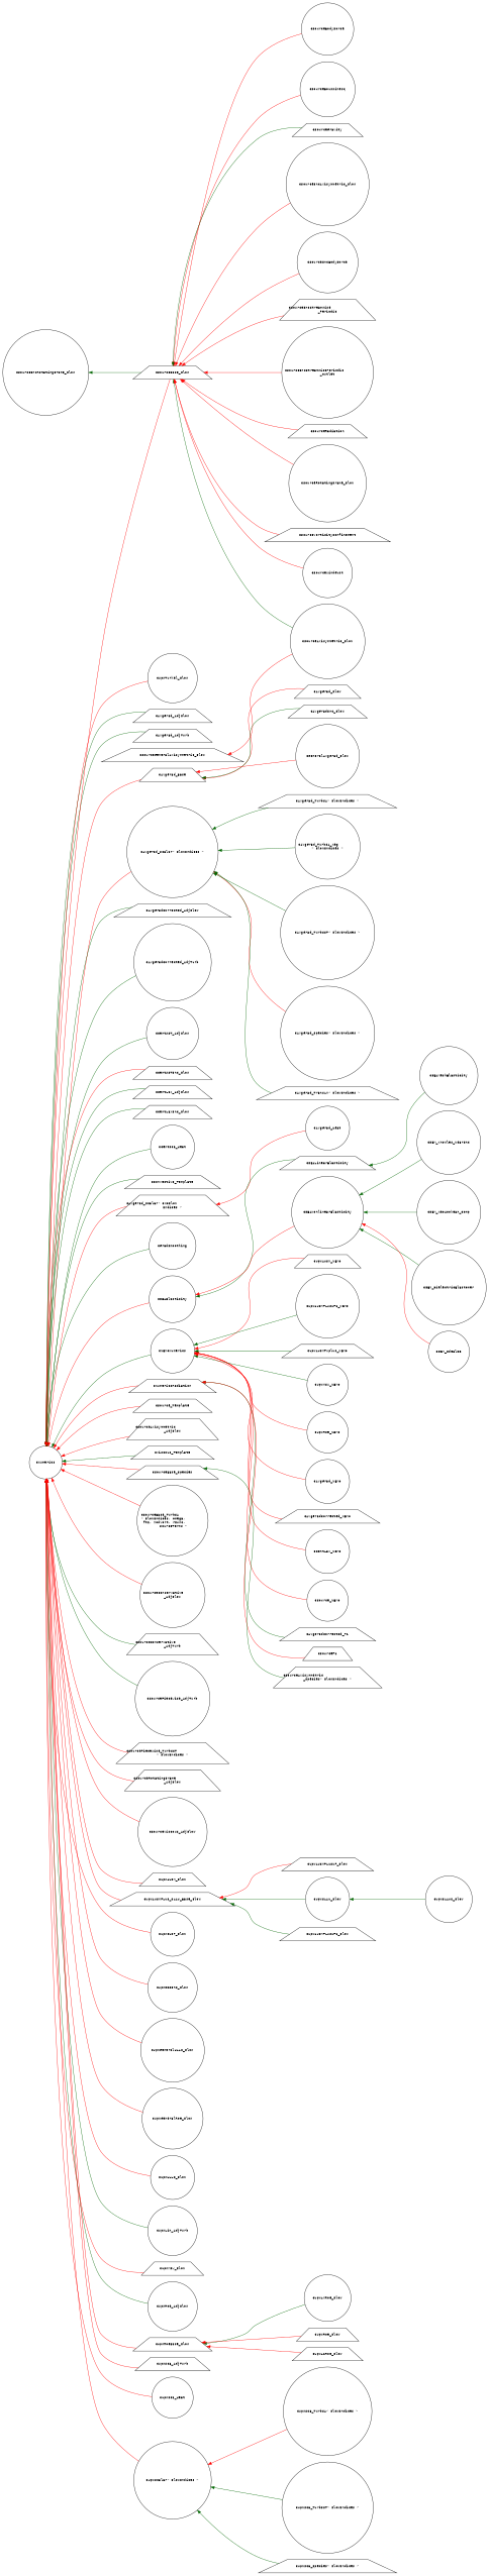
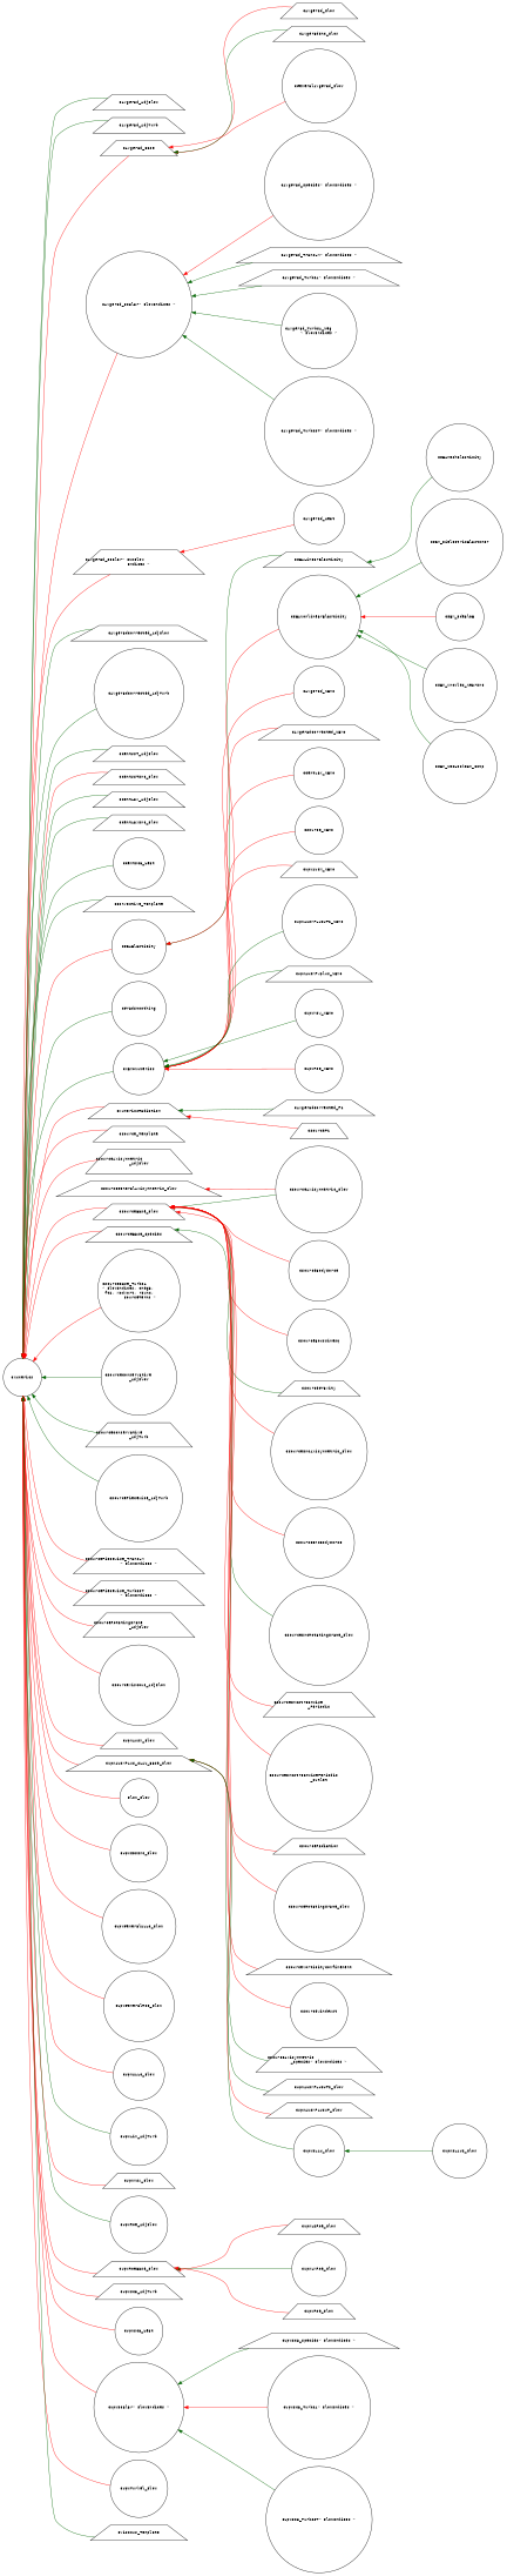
  digraph {
    fontname="DejaVu Sans Mono"
    rankdir=LR
    node [color=black fillcolor=white fontname="DejaVu Sans Mono" fontsize=10 shape=circle style=filled]
    edge [color=red dir=back fontname="DejaVu Sans Mono" fontsize=10 labelfontname=Helvetica labelfontsize=10 style=solid]
    n1 [height=0.2 label=CNumerics width=0.4]
    n2 [height=0.2 label=CAvgGrad_AdjFlow shape=trapezium width=0.4]
    n3 [height=0.2 label=CAvgGrad_AdjTurb shape=trapezium width=0.4]
    n4 [height=0.2 label=CAvgGrad_Base shape=trapezium width=0.4]
    n5 [height=0.2 label="CAvgGrad_Scalar\< FlowIndices \>" width=0.4]
    n6 [height=0.2 label="CAvgGrad_Scalar\< CNoFlow\lIndices \>" shape=trapezium width=0.4]
    n7 [height=0.2 label=CAvgGradCorrected_AdjFlow shape=trapezium width=0.4]
    n8 [height=0.2 label=CAvgGradCorrected_AdjTurb width=0.4]
-   n9 [height=0.2 label=CCentJST_AdjFlow width=0.4]
+   n9 [height=0.2 label=CCentJST_AdjFlow shape=trapezium width=0.4]
    n10 [height=0.2 label=CCentJSTInc_Flow shape=trapezium width=0.4]
    n11 [height=0.2 label=CCentLax_AdjFlow shape=trapezium width=0.4]
    n12 [height=0.2 label=CCentLaxInc_Flow shape=trapezium width=0.4]
    n13 [height=0.2 label=CCentSca_Heat width=0.4]
    n14 [height=0.2 label=CConvective_Template shape=trapezium width=0.4]
    n15 [height=0.2 label=CFEAElasticity width=0.4]
    n16 [height=0.2 label=CGradSmoothing width=0.4]
    n17 [height=0.2 label=CNEMONumerics width=0.4]
    n18 [height=0.2 label=CNumericsRadiation shape=trapezium width=0.4]
    n19 [height=0.2 label=CSource_Template shape=trapezium width=0.4]
    n20 [height=0.2 label="CSourceAxisymmetric\l_AdjFlow" shape=trapezium width=0.4]
    n21 [height=0.2 label=CSourceBase_Flow shape=trapezium width=0.4]
    n22 [height=0.2 label=CSourceBase_Species shape=trapezium width=0.4]
    n23 [height=0.2 label="CSourceBase_TurbSA\l\< FlowIndices, Omega,\l ft2, ModVort, rFunc,\l SourceTerms \>" width=0.4]
    n24 [height=0.2 label="CSourceConservative\l_AdjFlow" width=0.4]
    n25 [height=0.2 label="CSourceConservative\l_AdjTurb" shape=trapezium width=0.4]
    n26 [height=0.2 label=CSourcePieceWise_AdjTurb width=0.4]
+   n27 [height=0.2 label="CSourcePieceWise_TransLM\l\< FlowIndices \>" shape=trapezium width=0.4]
    n28 [height=0.2 label="CSourcePieceWise_TurbSST\l\< FlowIndices \>" shape=trapezium width=0.4]
    n29 [height=0.2 label="CSourceRotatingFrame\l_AdjFlow" shape=trapezium width=0.4]
    n30 [height=0.2 label=CSourceViscous_AdjFlow width=0.4]
    n31 [height=0.2 label=CUpwAUSM_Flow shape=trapezium width=0.4]
    n32 [height=0.2 label=CUpwAUSMPLUS_SLAU_Base_Flow shape=trapezium width=0.4]
-   n33 [height=0.2 label=CUpwCUSP_Flow width=0.4]
+   n33 [height=0.2 label=Flow_Flow width=0.4]
    n34 [height=0.2 label=CUpwFDSInc_Flow width=0.4]
    n35 [height=0.2 label=CUpwGeneralHLLC_Flow width=0.4]
    n36 [height=0.2 label=CUpwGeneralRoe_Flow width=0.4]
    n37 [height=0.2 label=CUpwHLLC_Flow width=0.4]
    n38 [height=0.2 label=CUpwLin_AdjTurb width=0.4]
    n39 [height=0.2 label=CUpwMSW_Flow shape=trapezium width=0.4]
    n40 [height=0.2 label=CUpwRoe_AdjFlow width=0.4]
    n41 [height=0.2 label=CUpwRoeBase_Flow shape=trapezium width=0.4]
    n42 [height=0.2 label=CUpwSca_AdjTurb shape=trapezium width=0.4]
    n43 [height=0.2 label=CUpwSca_Heat width=0.4]
    n44 [height=0.2 label="CUpwScalar\< FlowIndices \>" width=0.4]
    n45 [height=0.2 label=CUpwTurkel_Flow width=0.4]
    n46 [height=0.2 label=CViscous_Template shape=trapezium width=0.4]
    n47 [height=0.2 label=CAvgGrad_Flow shape=trapezium width=0.4]
    n48 [height=0.2 label=CAvgGradInc_Flow shape=trapezium width=0.4]
    n49 [height=0.2 label=CGeneralAvgGrad_Flow width=0.4]
    n50 [height=0.2 label="CAvgGrad_Species\< FlowIndices \>" width=0.4]
    n51 [height=0.2 label="CAvgGrad_TransLM\< FlowIndices \>" shape=trapezium width=0.4]
    n52 [height=0.2 label="CAvgGrad_TurbSA\< FlowIndices \>" shape=trapezium width=0.4]
    n53 [height=0.2 label="CAvgGrad_TurbSA_Neg\l\< FlowIndices \>" width=0.4]
    n54 [height=0.2 label="CAvgGrad_TurbSST\< FlowIndices \>" width=0.4]
    n55 [height=0.2 label=CAvgGrad_Heat width=0.4]
    n56 [height=0.2 label=CFEALinearElasticity shape=trapezium width=0.4]
    n57 [height=0.2 label=CFEANonlinearElasticity width=0.4]
    n58 [height=0.2 label=CAvgGrad_NEMO width=0.4]
    n59 [height=0.2 label=CAvgGradCorrected_NEMO shape=trapezium width=0.4]
    n60 [height=0.2 label=CCentLax_NEMO width=0.4]
    n61 [height=0.2 label=CSource_NEMO width=0.4]
    n62 [height=0.2 label=CUpwAUSM_NEMO shape=trapezium width=0.4]
    n63 [height=0.2 label=CUpwAUSMPLUSUP2_NEMO width=0.4]
    n64 [height=0.2 label=CUpwAUSMPWplus_NEMO shape=trapezium width=0.4]
    n65 [height=0.2 label=CUpwMSW_NEMO width=0.4]
    n66 [height=0.2 label=CUpwRoe_NEMO width=0.4]
    n67 [height=0.2 label=CAvgGradCorrected_P1 shape=trapezium width=0.4]
    n68 [height=0.2 label=CSourceP1 shape=trapezium width=0.4]
    n69 [height=0.2 label=CSourceAxisymmetric_Flow width=0.4]
    n70 [height=0.2 label=CSourceBodyForce width=0.4]
    n71 [height=0.2 label=CSourceBoussinesq width=0.4]
    n72 [height=0.2 label=CSourceGravity shape=trapezium width=0.4]
    n73 [height=0.2 label=CSourceIncAxisymmetric_Flow width=0.4]
    n74 [height=0.2 label=CSourceIncBodyForce width=0.4]
    n75 [height=0.2 label=CSourceIncRotatingFrame_Flow width=0.4]
    n76 [height=0.2 label="CSourceIncStreamwise\l_Periodic" shape=trapezium width=0.4]
    n77 [height=0.2 label="CSourceIncStreamwisePeriodic\l_Outlet" width=0.4]
    n78 [height=0.2 label=CSourceRadiation shape=trapezium width=0.4]
    n79 [height=0.2 label=CSourceRotatingFrame_Flow width=0.4]
    n80 [height=0.2 label=CSourceVorticityConfinement shape=trapezium width=0.4]
    n81 [height=0.2 label=CSourceWindGust width=0.4]
    n82 [height=0.2 label="CSourceAxisymmetric\l_Species\< FlowIndices \>" shape=trapezium width=0.4]
    n83 [height=0.2 label=CUpwAUSMPLUSUP2_Flow shape=trapezium width=0.4]
    n84 [height=0.2 label=CUpwAUSMPLUSUP_Flow shape=trapezium width=0.4]
    n85 [height=0.2 label=CUpwSLAU_Flow width=0.4]
    n86 [height=0.2 label=CUpwL2Roe_Flow shape=trapezium width=0.4]
    n87 [height=0.2 label=CUpwLMRoe_Flow width=0.4]
    n88 [height=0.2 label=CUpwRoe_Flow shape=trapezium width=0.4]
    n89 [height=0.2 label="CUpwSca_Species\< FlowIndices \>" shape=trapezium width=0.4]
    n90 [height=0.2 label="CUpwSca_TurbSA\< FlowIndices \>" width=0.4]
    n91 [height=0.2 label="CUpwSca_TurbSST\< FlowIndices \>" width=0.4]
    n92 [height=0.2 label=CFEAMeshElasticity width=0.4]
    n93 [height=0.2 label=CFEM_DielectricElastomer width=0.4]
    n94 [height=0.2 label=CFEM_IdealDE width=0.4]
    n95 [height=0.2 label=CFEM_Knowles_NearInc width=0.4]
    n96 [height=0.2 label=CFEM_NeoHookean_Comp width=0.4]
    n97 [height=0.2 label=CSourceGeneralAxisymmetric_Flow shape=trapezium width=0.4]
    n98 [height=0.2 label=CUpwSLAU2_Flow width=0.4]
    n1 -> n2 [color=darkgreen]
    n1 -> n3 [color=darkgreen]
    n1 -> n4
    n1 -> n5
    n1 -> n6
    n1 -> n7 [color=darkgreen]
    n1 -> n8 [color=darkgreen]
    n1 -> n9 [color=darkgreen]
    n1 -> n10
    n1 -> n11 [color=darkgreen]
    n1 -> n12 [color=darkgreen]
    n1 -> n13 [color=darkgreen]
    n1 -> n14 [color=darkgreen]
    n1 -> n15
    n1 -> n16 [color=darkgreen]
    n1 -> n17 [color=darkgreen]
    n1 -> n18
    n1 -> n19
    n1 -> n20
    n1 -> n21
    n1 -> n22
    n1 -> n23
-   n1 -> n24
+   n1 -> n24 [color=darkgreen]
    n1 -> n25 [color=darkgreen]
    n1 -> n26 [color=darkgreen]
+   n1 -> n27
    n1 -> n28
    n1 -> n29
    n1 -> n30
    n1 -> n31
    n1 -> n32
    n1 -> n33
    n1 -> n34
    n1 -> n35
    n1 -> n36
    n1 -> n37
    n1 -> n38 [color=darkgreen]
    n1 -> n39
    n1 -> n40 [color=darkgreen]
    n1 -> n41
    n1 -> n42
    n1 -> n43
    n1 -> n44
    n1 -> n45
    n1 -> n46 [color=darkgreen]
    n4 -> n47
    n4 -> n48 [color=darkgreen]
    n4 -> n49
    n5 -> n50
    n5 -> n51 [color=darkgreen]
    n5 -> n52 [color=darkgreen]
    n5 -> n53 [color=darkgreen]
    n5 -> n54 [color=darkgreen]
    n6 -> n55
    n15 -> n56 [color=darkgreen]
    n15 -> n57
    n17 -> n58
    n17 -> n59
    n17 -> n60
    n17 -> n61
    n17 -> n62
    n17 -> n63 [color=darkgreen]
    n17 -> n64 [color=darkgreen]
    n17 -> n65 [color=darkgreen]
    n17 -> n66
    n18 -> n67 [color=darkgreen]
    n18 -> n68
    n21 -> n69 [color=darkgreen]
    n21 -> n70
    n21 -> n71
    n21 -> n72 [color=darkgreen]
    n21 -> n73
    n21 -> n74
-   n75 -> n21 [color=darkgreen]
+   n21 -> n75 [color=darkgreen]
    n21 -> n76
    n21 -> n77
    n21 -> n78
    n21 -> n79
    n21 -> n80
    n21 -> n81
    n22 -> n82 [color=darkgreen]
    n32 -> n83 [color=darkgreen]
    n32 -> n84
    n32 -> n85 [color=darkgreen]
    n41 -> n86
    n41 -> n87 [color=darkgreen]
    n41 -> n88
    n44 -> n89 [color=darkgreen]
    n44 -> n90
    n44 -> n91 [color=darkgreen]
    n56 -> n92 [color=darkgreen]
    n57 -> n93 [color=darkgreen]
    n57 -> n94
    n57 -> n95 [color=darkgreen]
    n57 -> n96 [color=darkgreen]
    n85 -> n98 [color=darkgreen]
    n97 -> n69
  }
